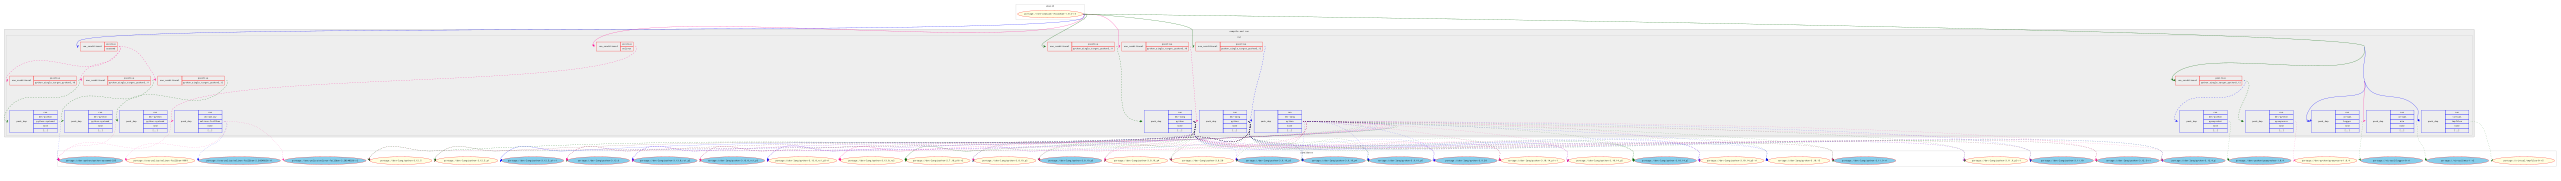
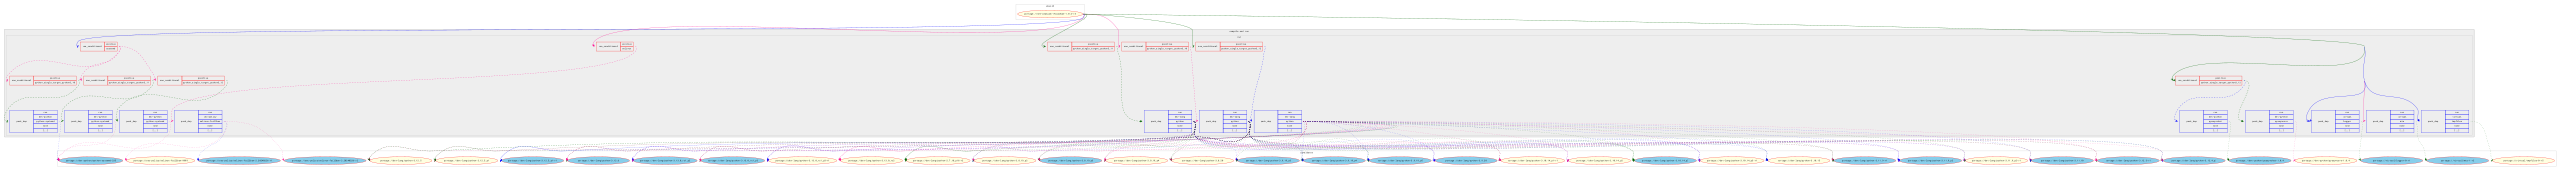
  digraph {
    compound=true
    concentrate=true
    fontname="Roboto Mono"
    fontsize=10
    newrank=true
    rankdir=TB
    ranksep=1.5
    node [color=red fontname="Roboto Mono" fontsize=10 style=filled]
    edge [arrowhead=tee color=deeppink fontname="Roboto Mono" headport=w style=dotted tailport=e weight=100]
    n1 [fillcolor=lightyellow label="portage://net-analyzer/fail2ban-1.0.2-r3" width=4]
    n2 [color=blue label=<<TABLE BORDER="0" CELLBORDER="1" CELLSPACING="0" CELLPADDING="4" WIDTH="220"><TR><TD ROWSPAN="6" CELLPADDING="30">pack_dep</TD></TR><TR><TD WIDTH="110">run</TD></TR><TR><TD>dev-lang</TD></TR><TR><TD>python</TD></TR><TR><TD>none</TD></TR><TR><TD>[,,]</TD></TR></TABLE>> shape=none style=""]
    n3 [label=<<TABLE BORDER="0" CELLBORDER="1" CELLSPACING="0" CELLPADDING="4"><TR><TD ROWSPAN="3" CELLPADDING="10">use_conditional</TD></TR><TR><TD>positive</TD></TR><TR><TD>python_single_target_python3_10</TD></TR></TABLE>> shape=none style=""]
    n4 [color=blue label=<<TABLE BORDER="0" CELLBORDER="1" CELLSPACING="0" CELLPADDING="4" WIDTH="220"><TR><TD ROWSPAN="6" CELLPADDING="30">pack_dep</TD></TR><TR><TD WIDTH="110">run</TD></TR><TR><TD>dev-lang</TD></TR><TR><TD>python</TD></TR><TR><TD>none</TD></TR><TR><TD>[,,]</TD></TR></TABLE>> shape=none style=""]
    n5 [label=<<TABLE BORDER="0" CELLBORDER="1" CELLSPACING="0" CELLPADDING="4"><TR><TD ROWSPAN="3" CELLPADDING="10">use_conditional</TD></TR><TR><TD>positive</TD></TR><TR><TD>python_single_target_python3_11</TD></TR></TABLE>> shape=none style=""]
    n6 [color=blue label=<<TABLE BORDER="0" CELLBORDER="1" CELLSPACING="0" CELLPADDING="4" WIDTH="220"><TR><TD ROWSPAN="6" CELLPADDING="30">pack_dep</TD></TR><TR><TD WIDTH="110">run</TD></TR><TR><TD>dev-lang</TD></TR><TR><TD>python</TD></TR><TR><TD>none</TD></TR><TR><TD>[,,]</TD></TR></TABLE>> shape=none style=""]
    n7 [label=<<TABLE BORDER="0" CELLBORDER="1" CELLSPACING="0" CELLPADDING="4"><TR><TD ROWSPAN="3" CELLPADDING="10">use_conditional</TD></TR><TR><TD>positive</TD></TR><TR><TD>python_single_target_python3_12</TD></TR></TABLE>> shape=none style=""]
    n8 [color=blue label=<<TABLE BORDER="0" CELLBORDER="1" CELLSPACING="0" CELLPADDING="4" WIDTH="220"><TR><TD ROWSPAN="6" CELLPADDING="30">pack_dep</TD></TR><TR><TD WIDTH="110">run</TD></TR><TR><TD>dev-python</TD></TR><TR><TD>pyasyncore</TD></TR><TR><TD>none</TD></TR><TR><TD>[,,]</TD></TR></TABLE>> shape=none style=""]
    n9 [color=blue label=<<TABLE BORDER="0" CELLBORDER="1" CELLSPACING="0" CELLPADDING="4" WIDTH="220"><TR><TD ROWSPAN="6" CELLPADDING="30">pack_dep</TD></TR><TR><TD WIDTH="110">run</TD></TR><TR><TD>dev-python</TD></TR><TR><TD>pyasynchat</TD></TR><TR><TD>none</TD></TR><TR><TD>[,,]</TD></TR></TABLE>> shape=none style=""]
    n10 [label=<<TABLE BORDER="0" CELLBORDER="1" CELLSPACING="0" CELLPADDING="4"><TR><TD ROWSPAN="3" CELLPADDING="10">use_conditional</TD></TR><TR><TD>positive</TD></TR><TR><TD>python_single_target_python3_12</TD></TR></TABLE>> shape=none style=""]
    n11 [color=blue label=<<TABLE BORDER="0" CELLBORDER="1" CELLSPACING="0" CELLPADDING="4" WIDTH="220"><TR><TD ROWSPAN="6" CELLPADDING="30">pack_dep</TD></TR><TR><TD WIDTH="110">run</TD></TR><TR><TD>sec-policy</TD></TR><TR><TD>selinux-fail2ban</TD></TR><TR><TD>none</TD></TR><TR><TD>[,,]</TD></TR></TABLE>> shape=none style=""]
    n12 [label=<<TABLE BORDER="0" CELLBORDER="1" CELLSPACING="0" CELLPADDING="4"><TR><TD ROWSPAN="3" CELLPADDING="10">use_conditional</TD></TR><TR><TD>positive</TD></TR><TR><TD>selinux</TD></TR></TABLE>> shape=none style=""]
    n13 [color=blue label=<<TABLE BORDER="0" CELLBORDER="1" CELLSPACING="0" CELLPADDING="4" WIDTH="220"><TR><TD ROWSPAN="6" CELLPADDING="30">pack_dep</TD></TR><TR><TD WIDTH="110">run</TD></TR><TR><TD>dev-python</TD></TR><TR><TD>python-systemd</TD></TR><TR><TD>none</TD></TR><TR><TD>[,,]</TD></TR></TABLE>> shape=none style=""]
    n14 [label=<<TABLE BORDER="0" CELLBORDER="1" CELLSPACING="0" CELLPADDING="4"><TR><TD ROWSPAN="3" CELLPADDING="10">use_conditional</TD></TR><TR><TD>positive</TD></TR><TR><TD>python_single_target_python3_10</TD></TR></TABLE>> shape=none style=""]
    n15 [color=blue label=<<TABLE BORDER="0" CELLBORDER="1" CELLSPACING="0" CELLPADDING="4" WIDTH="220"><TR><TD ROWSPAN="6" CELLPADDING="30">pack_dep</TD></TR><TR><TD WIDTH="110">run</TD></TR><TR><TD>dev-python</TD></TR><TR><TD>python-systemd</TD></TR><TR><TD>none</TD></TR><TR><TD>[,,]</TD></TR></TABLE>> shape=none style=""]
    n16 [label=<<TABLE BORDER="0" CELLBORDER="1" CELLSPACING="0" CELLPADDING="4"><TR><TD ROWSPAN="3" CELLPADDING="10">use_conditional</TD></TR><TR><TD>positive</TD></TR><TR><TD>python_single_target_python3_11</TD></TR></TABLE>> shape=none style=""]
    n17 [color=blue label=<<TABLE BORDER="0" CELLBORDER="1" CELLSPACING="0" CELLPADDING="4" WIDTH="220"><TR><TD ROWSPAN="6" CELLPADDING="30">pack_dep</TD></TR><TR><TD WIDTH="110">run</TD></TR><TR><TD>dev-python</TD></TR><TR><TD>python-systemd</TD></TR><TR><TD>none</TD></TR><TR><TD>[,,]</TD></TR></TABLE>> shape=none style=""]
    n18 [label=<<TABLE BORDER="0" CELLBORDER="1" CELLSPACING="0" CELLPADDING="4"><TR><TD ROWSPAN="3" CELLPADDING="10">use_conditional</TD></TR><TR><TD>positive</TD></TR><TR><TD>python_single_target_python3_12</TD></TR></TABLE>> shape=none style=""]
    n19 [label=<<TABLE BORDER="0" CELLBORDER="1" CELLSPACING="0" CELLPADDING="4"><TR><TD ROWSPAN="3" CELLPADDING="10">use_conditional</TD></TR><TR><TD>positive</TD></TR><TR><TD>systemd</TD></TR></TABLE>> shape=none style=""]
    n20 [color=blue label=<<TABLE BORDER="0" CELLBORDER="1" CELLSPACING="0" CELLPADDING="4" WIDTH="220"><TR><TD ROWSPAN="6" CELLPADDING="30">pack_dep</TD></TR><TR><TD WIDTH="110">run</TD></TR><TR><TD>virtual</TD></TR><TR><TD>logger</TD></TR><TR><TD>none</TD></TR><TR><TD>[,,]</TD></TR></TABLE>> shape=none style=""]
    n21 [color=blue label=<<TABLE BORDER="0" CELLBORDER="1" CELLSPACING="0" CELLPADDING="4" WIDTH="220"><TR><TD ROWSPAN="6" CELLPADDING="30">pack_dep</TD></TR><TR><TD WIDTH="110">run</TD></TR><TR><TD>virtual</TD></TR><TR><TD>mta</TD></TR><TR><TD>none</TD></TR><TR><TD>[,,]</TD></TR></TABLE>> shape=none style=""]
    n22 [color=blue label=<<TABLE BORDER="0" CELLBORDER="1" CELLSPACING="0" CELLPADDING="4" WIDTH="220"><TR><TD ROWSPAN="6" CELLPADDING="30">pack_dep</TD></TR><TR><TD WIDTH="110">run</TD></TR><TR><TD>virtual</TD></TR><TR><TD>tmpfiles</TD></TR><TR><TD>none</TD></TR><TR><TD>[,,]</TD></TR></TABLE>> shape=none style=""]
    n23 [fillcolor=lightyellow label="portage://dev-lang/python-3.13.0_rc2" width=4]
    n24 [fillcolor=lightyellow label="portage://dev-lang/python-3.13.0_rc1_p3-r1" width=4]
    n25 [fillcolor=skyblue label="portage://dev-lang/python-3.13.0_rc1_p3" width=4]
    n26 [fillcolor=skyblue label="portage://dev-lang/python-3.13.0_rc1_p2" width=4]
    n27 [fillcolor=skyblue label="portage://dev-lang/python-3.12.6" width=4]
    n28 [fillcolor=skyblue label="portage://dev-lang/python-3.12.5_p1-r1" width=4]
    n29 [fillcolor=lightyellow label="portage://dev-lang/python-3.12.5_p1" width=4]
    n30 [fillcolor=lightyellow label="portage://dev-lang/python-3.12.5" width=4]
    n31 [fillcolor=skyblue label="portage://dev-lang/python-3.12.4_p3" width=4]
    n32 [fillcolor=skyblue label="portage://dev-lang/python-3.12.3-r1" width=4]
    n33 [fillcolor=skyblue label="portage://dev-lang/python-3.11.10" width=4]
    n34 [fillcolor=lightyellow label="portage://dev-lang/python-3.11.9_p2-r1" width=4]
+   n35 [fillcolor=skyblue label="portage://dev-lang/python-3.11.9_p2" width=4]
    n36 [fillcolor=skyblue label="portage://dev-lang/python-3.11.9-r1" width=4]
    n37 [fillcolor=lightyellow label="portage://dev-lang/python-3.10.15" width=4]
    n38 [fillcolor=lightyellow label="portage://dev-lang/python-3.10.14_p3-r1" width=4]
    n39 [fillcolor=skyblue label="portage://dev-lang/python-3.10.14_p3" width=4]
    n40 [fillcolor=lightyellow label="portage://dev-lang/python-3.10.14_p2" width=4]
    n41 [fillcolor=lightyellow label="portage://dev-lang/python-3.10.14_p1-r1" width=4]
    n42 [fillcolor=skyblue label="portage://dev-lang/python-3.9.20" width=4]
    n43 [fillcolor=skyblue label="portage://dev-lang/python-3.9.19_p5" width=4]
    n44 [fillcolor=skyblue label="portage://dev-lang/python-3.9.19_p4" width=4]
    n45 [fillcolor=skyblue label="portage://dev-lang/python-3.9.19_p3" width=4]
    n46 [fillcolor=lightyellow label="portage://dev-lang/python-3.8.20" width=4]
    n47 [fillcolor=lightyellow label="portage://dev-lang/python-3.8.19_p4" width=4]
    n48 [fillcolor=skyblue label="portage://dev-lang/python-3.8.19_p3" width=4]
    n49 [fillcolor=lightyellow label="portage://dev-lang/python-3.8.19_p2" width=4]
    n50 [fillcolor=lightyellow label="portage://dev-lang/python-2.7.18_p16-r2" width=4]
    n51 [fillcolor=lightyellow label="portage://dev-python/pyasyncore-1.0.4" width=4]
    n52 [fillcolor=skyblue label="portage://dev-python/pyasynchat-1.0.4" width=4]
    n53 [fillcolor=skyblue label="portage://dev-python/python-systemd-235" width=4]
    n54 [fillcolor=lightyellow label="portage://sec-policy/selinux-fail2ban-9999" width=4]
    n55 [fillcolor=skyblue label="portage://sec-policy/selinux-fail2ban-2.20240226-r2" width=4]
    n56 [fillcolor=skyblue label="portage://sec-policy/selinux-fail2ban-2.20240226-r1" width=4]
    n57 [fillcolor=skyblue label="portage://virtual/logger-0-r1" width=4]
    n58 [fillcolor=skyblue label="portage://virtual/mta-1-r2" width=4]
    n59 [fillcolor=lightyellow label="portage://virtual/tmpfiles-0-r5" width=4]
    subgraph cluster_1 {
      color=gray
      label=<<i>ebuild</i>>
      n1
    }
    subgraph cluster_2 {
      color=gray
      label=<<i>dependencies</i>>
      subgraph cluster_3 {
        color=gray
        fillcolor="#eeeeee"
        label=<<i>compile</i>>
        style=filled
      }
      subgraph cluster_4 {
        color=gray
        fillcolor="#eeeeee"
        label=<<i>compile and run</i>>
        style=filled
      }
      subgraph cluster_5 {
        color=gray
        fillcolor="#eeeeee"
        label=<<i>run</i>>
        style=filled
        subgraph sub_6 {
          color=gray
          fillcolor="#eeeeee"
          label=<<i>run</i>>
          style=filled
          n5
          subgraph sub_7 {
            color=gray
            fillcolor="#eeeeee"
            label=<<i>run</i>>
            style=filled
            n4
          }
        }
        subgraph sub_8 {
          color=gray
          fillcolor="#eeeeee"
          label=<<i>run</i>>
          style=filled
          n3
          subgraph sub_9 {
            color=gray
            fillcolor="#eeeeee"
            label=<<i>run</i>>
            style=filled
            n2
          }
        }
        subgraph sub_10 {
          color=gray
          fillcolor="#eeeeee"
          label=<<i>run</i>>
          style=filled
          n7
          subgraph sub_11 {
            color=gray
            fillcolor="#eeeeee"
            label=<<i>run</i>>
            style=filled
            n6
          }
        }
        subgraph sub_12 {
          color=gray
          fillcolor="#eeeeee"
          label=<<i>run</i>>
          style=filled
          n10
          subgraph sub_13 {
            color=gray
            fillcolor="#eeeeee"
            label=<<i>run</i>>
            style=filled
            n8
          }
          subgraph sub_14 {
            color=gray
            fillcolor="#eeeeee"
            label=<<i>run</i>>
            style=filled
            n9
          }
        }
        subgraph sub_15 {
          color=gray
          fillcolor="#eeeeee"
          label=<<i>run</i>>
          style=filled
          n12
          subgraph sub_16 {
            color=gray
            fillcolor="#eeeeee"
            label=<<i>run</i>>
            style=filled
            n11
          }
        }
        subgraph sub_17 {
          color=gray
          fillcolor="#eeeeee"
          label=<<i>run</i>>
          style=filled
          n19
          subgraph sub_18 {
            color=gray
            fillcolor="#eeeeee"
            label=<<i>run</i>>
            style=filled
            n14
            subgraph sub_19 {
              color=gray
              fillcolor="#eeeeee"
              label=<<i>run</i>>
              style=filled
              n13
            }
          }
          subgraph sub_20 {
            color=gray
            fillcolor="#eeeeee"
            label=<<i>run</i>>
            style=filled
            n16
            subgraph sub_21 {
              color=gray
              fillcolor="#eeeeee"
              label=<<i>run</i>>
              style=filled
              n15
            }
          }
          subgraph sub_22 {
            color=gray
            fillcolor="#eeeeee"
            label=<<i>run</i>>
            style=filled
            n18
            subgraph sub_23 {
              color=gray
              fillcolor="#eeeeee"
              label=<<i>run</i>>
              style=filled
              n17
            }
          }
        }
        subgraph sub_24 {
          color=gray
          fillcolor="#eeeeee"
          label=<<i>run</i>>
          style=filled
          n20
        }
        subgraph sub_25 {
          color=gray
          fillcolor="#eeeeee"
          label=<<i>run</i>>
          style=filled
          n21
        }
        subgraph sub_26 {
          color=gray
          fillcolor="#eeeeee"
          label=<<i>run</i>>
          style=filled
          n22
        }
      }
    }
    subgraph cluster_27 {
      color=gray
      label=<<i>candidates</i>>
      rank=same
      subgraph sub_28 {
        color=black
        label=<<i>candidates</i>>
        nodesep=1
        rank=same
        n23
        n24
        n25
        n26
        n27
        n28
        n29
        n30
        n31
        n32
        n33
        n34
+       n35
        n36
        n37
        n38
        n39
        n40
        n41
        n42
        n43
        n44
        n45
        n46
        n47
        n48
        n49
        n50
      }
      subgraph sub_29 {
        color=black
        label=<<i>candidates</i>>
        nodesep=1
        rank=same
        n23
        n24
        n25
        n26
        n27
        n28
        n29
        n30
        n31
        n32
        n33
        n34
+       n35
        n36
        n37
        n38
        n39
        n40
        n41
        n42
        n43
        n44
        n45
        n46
        n47
        n48
        n49
        n50
      }
      subgraph sub_30 {
        color=black
        label=<<i>candidates</i>>
        nodesep=1
        rank=same
        n23
        n24
        n25
        n26
        n27
        n28
        n29
        n30
        n31
        n32
        n33
        n34
+       n35
        n36
        n37
        n38
        n39
        n40
        n41
        n42
        n43
        n44
        n45
        n46
        n47
        n48
        n49
        n50
      }
      subgraph sub_31 {
        color=black
        label=<<i>candidates</i>>
        nodesep=1
        rank=same
        n51
      }
      subgraph sub_32 {
        color=black
        label=<<i>candidates</i>>
        nodesep=1
        rank=same
        n52
      }
      subgraph sub_33 {
        color=black
        label=<<i>candidates</i>>
        nodesep=1
        rank=same
        n53
      }
      subgraph sub_34 {
        color=black
        label=<<i>candidates</i>>
        nodesep=1
        rank=same
        n54
        n55
        n56
      }
      subgraph sub_35 {
        color=black
        label=<<i>candidates</i>>
        nodesep=1
        rank=same
        n53
      }
      subgraph sub_36 {
        color=black
        label=<<i>candidates</i>>
        nodesep=1
        rank=same
        n53
      }
      subgraph sub_37 {
        color=black
        label=<<i>candidates</i>>
        nodesep=1
        rank=same
        n57
      }
      subgraph sub_38 {
        color=black
        label=<<i>candidates</i>>
        nodesep=1
        rank=same
        n58
      }
      subgraph sub_39 {
        color=black
        label=<<i>candidates</i>>
        nodesep=1
        rank=same
        n59
      }
    }
    n1 -> n3 [style=solid weight=20]
    n1 -> n5 [arrowhead=vee color=darkgreen style=solid weight=20]
    n1 -> n7 [color=darkgreen style=solid weight=20]
    n1 -> n10 [arrowhead=vee color=darkgreen style=solid weight=20]
    n1 -> n12 [arrowhead=diamond style=solid weight=20]
    n1 -> n19 [color=blue style=solid weight=20]
    n1 -> n20 [arrowhead=vee color=blue style=solid weight=20]
    n1 -> n21 [style=solid weight=20]
    n1 -> n22 [arrowhead=diamond color=blue style=solid weight=20]
    n2 -> n23 [arrowhead=diamond]
    n2 -> n24
    n2 -> n25 [color=darkgreen]
    n2 -> n26 [color=blue]
    n2 -> n27 [color=darkgreen]
    n2 -> n28 [color=blue]
    n2 -> n29
    n2 -> n30 [arrowhead=vee color=darkgreen]
    n2 -> n31 [arrowhead=vee color=darkgreen]
    n2 -> n32 [color=darkgreen]
    n2 -> n33 [arrowhead=diamond]
    n2 -> n34 [arrowhead=vee color=blue]
+   n2 -> n35
    n2 -> n36 [arrowhead=diamond color=darkgreen]
    n2 -> n37 [arrowhead=diamond color=darkgreen]
    n2 -> n38 [color=blue]
    n2 -> n39 [color=darkgreen]
    n2 -> n40 [color=blue]
    n2 -> n41 [arrowhead=vee color=darkgreen]
    n2 -> n42
    n2 -> n43 [color=darkgreen]
    n2 -> n44 [arrowhead=vee color=blue]
    n2 -> n45 [arrowhead=diamond]
    n2 -> n46 [arrowhead=vee color=darkgreen]
    n2 -> n47 [arrowhead=diamond]
    n2 -> n48 [arrowhead=vee color=darkgreen]
    n2 -> n49 [color=blue]
    n2 -> n50 [color=darkgreen]
    n3 -> n2 [style=dashed weight=20]
    n4 -> n23 [arrowhead=vee]
    n4 -> n24 [color=blue]
    n4 -> n25
    n4 -> n26 [arrowhead=diamond color=blue]
    n4 -> n27 [arrowhead=diamond]
    n4 -> n28 [color=blue]
    n4 -> n29 [color=darkgreen]
    n4 -> n30 [arrowhead=diamond]
    n4 -> n31 [color=blue]
    n4 -> n32 [arrowhead=vee]
    n4 -> n33 [color=darkgreen]
    n4 -> n34 [arrowhead=vee]
+   n4 -> n35 [arrowhead=diamond color=blue]
    n4 -> n36 [arrowhead=diamond]
    n4 -> n37 [arrowhead=diamond color=blue]
    n4 -> n38 [arrowhead=vee color=blue]
    n4 -> n39 [arrowhead=diamond color=darkgreen]
    n4 -> n40
    n4 -> n41 [arrowhead=vee]
    n4 -> n42 [arrowhead=vee color=blue]
    n4 -> n43 [arrowhead=vee color=darkgreen]
    n4 -> n44 [arrowhead=vee color=darkgreen]
    n4 -> n45 [arrowhead=diamond color=blue]
    n4 -> n46 [arrowhead=vee color=darkgreen]
    n4 -> n47 [color=darkgreen]
    n4 -> n48 [arrowhead=diamond color=darkgreen]
    n4 -> n49 [color=darkgreen]
    n4 -> n50 [arrowhead=diamond color=darkgreen]
    n5 -> n4 [arrowhead=diamond color=darkgreen style=dashed weight=20]
    n6 -> n23 [arrowhead=vee]
    n6 -> n24 [arrowhead=diamond color=blue]
    n6 -> n25 [arrowhead=vee]
    n6 -> n26
    n6 -> n27 [arrowhead=diamond]
    n6 -> n28 [color=blue]
    n6 -> n29 [arrowhead=vee color=darkgreen]
    n6 -> n30 [arrowhead=vee color=darkgreen]
    n6 -> n31 [arrowhead=vee]
    n6 -> n32 [arrowhead=vee]
    n6 -> n33 [color=blue]
    n6 -> n34 [color=darkgreen]
+   n6 -> n35 [color=blue]
    n6 -> n36 [color=darkgreen]
    n6 -> n37 [arrowhead=vee color=blue]
    n6 -> n38
    n6 -> n39 [arrowhead=vee color=darkgreen]
    n6 -> n40
    n6 -> n41 [arrowhead=diamond]
    n6 -> n42 [color=blue]
    n6 -> n43 [arrowhead=diamond color=blue]
    n6 -> n44 [color=blue]
    n6 -> n45 [color=darkgreen]
    n6 -> n46 [arrowhead=vee]
    n6 -> n47
    n6 -> n48 [arrowhead=diamond]
    n6 -> n49 [arrowhead=vee]
    n6 -> n50 [arrowhead=vee color=darkgreen]
    n7 -> n6 [arrowhead=vee color=blue style=dashed weight=20]
    n8 -> n51
    n9 -> n52 [arrowhead=diamond color=darkgreen]
    n10 -> n8 [arrowhead=diamond color=darkgreen style=dashed weight=20]
    n10 -> n9 [arrowhead=vee color=blue style=dashed weight=20]
    n11 -> n54 [arrowhead=diamond]
    n11 -> n55 [arrowhead=vee]
    n11 -> n56 [arrowhead=diamond color=blue]
    n12 -> n11 [style=dashed weight=20]
    n13 -> n53 [arrowhead=vee color=blue]
    n14 -> n13 [color=darkgreen style=dashed weight=20]
    n15 -> n53 [arrowhead=diamond]
    n16 -> n15 [color=darkgreen style=dashed weight=20]
    n17 -> n53 [arrowhead=diamond]
    n18 -> n17 [arrowhead=vee color=darkgreen style=dashed weight=20]
    n19 -> n14 [style=dashed weight=20]
    n19 -> n16 [arrowhead=vee style=dashed weight=20]
    n19 -> n18 [arrowhead=vee style=dashed weight=20]
    n20 -> n57 [arrowhead=vee color=darkgreen]
    n21 -> n58 [arrowhead=diamond color=darkgreen]
    n22 -> n59 [color=darkgreen]
  }
